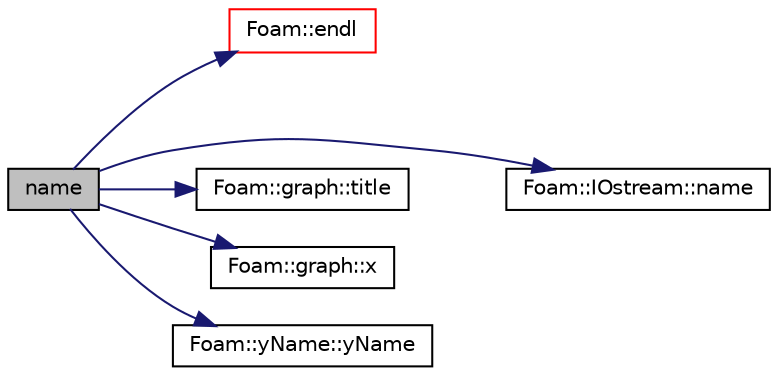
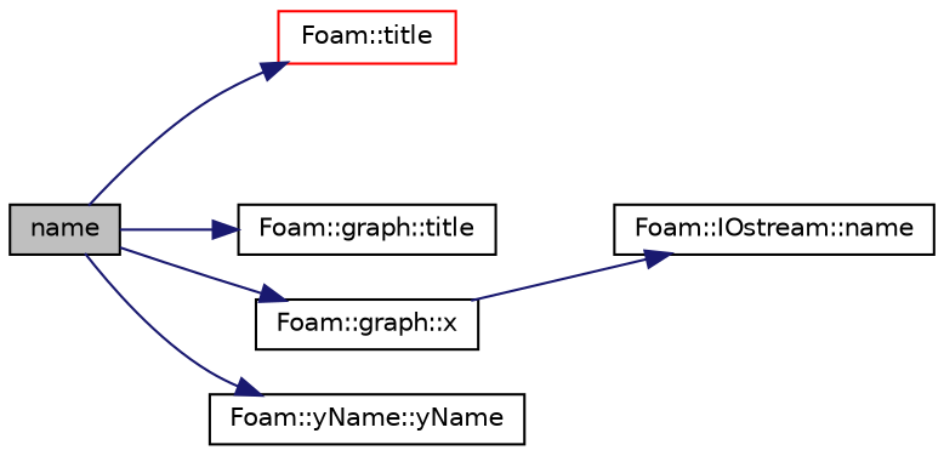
  digraph {
    rankdir=LR
    node [color=black fontname=Helvetica fontsize=10 shape=record]
    edge [color=midnightblue fontname=Helvetica fontsize=10 labelfontname=Helvetica labelfontsize=10 style=solid]
    n1 [fillcolor=grey75 fontcolor=black height=0.2 label=name style=filled width=0.4]
-   n2 [color=red height=0.2 label="Foam::endl" width=0.4]
+   n2 [color=red height=0.2 label="Foam::title" width=0.4]
    n3 [height=0.2 label="Foam::IOstream::name" width=0.4]
    n4 [height=0.2 label="Foam::graph::title" width=0.4]
    n5 [height=0.2 label="Foam::graph::x" width=0.4]
    n6 [height=0.2 label="Foam::yName::yName" width=0.4]
    n1 -> n2
-   n1 -> n3
+   n5 -> n3
    n1 -> n4
    n1 -> n5
    n1 -> n6
  }
